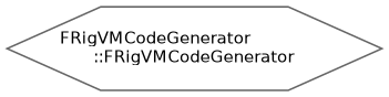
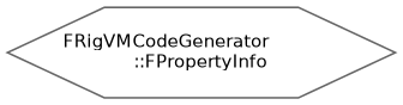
  digraph {
    rankdir=LR
-   n1 [color=grey40 fillcolor=white fontname=Helvetica fontsize=10 height=0.2 label="FRigVMCodeGenerator\l::FRigVMCodeGenerator" shape=hexagon style=filled width=0.4]
+   n1 [color=grey40 fillcolor=white fontname=Helvetica fontsize=10 height=0.2 label="FRigVMCodeGenerator\l::FPropertyInfo" shape=hexagon style=filled width=0.4]
  }
